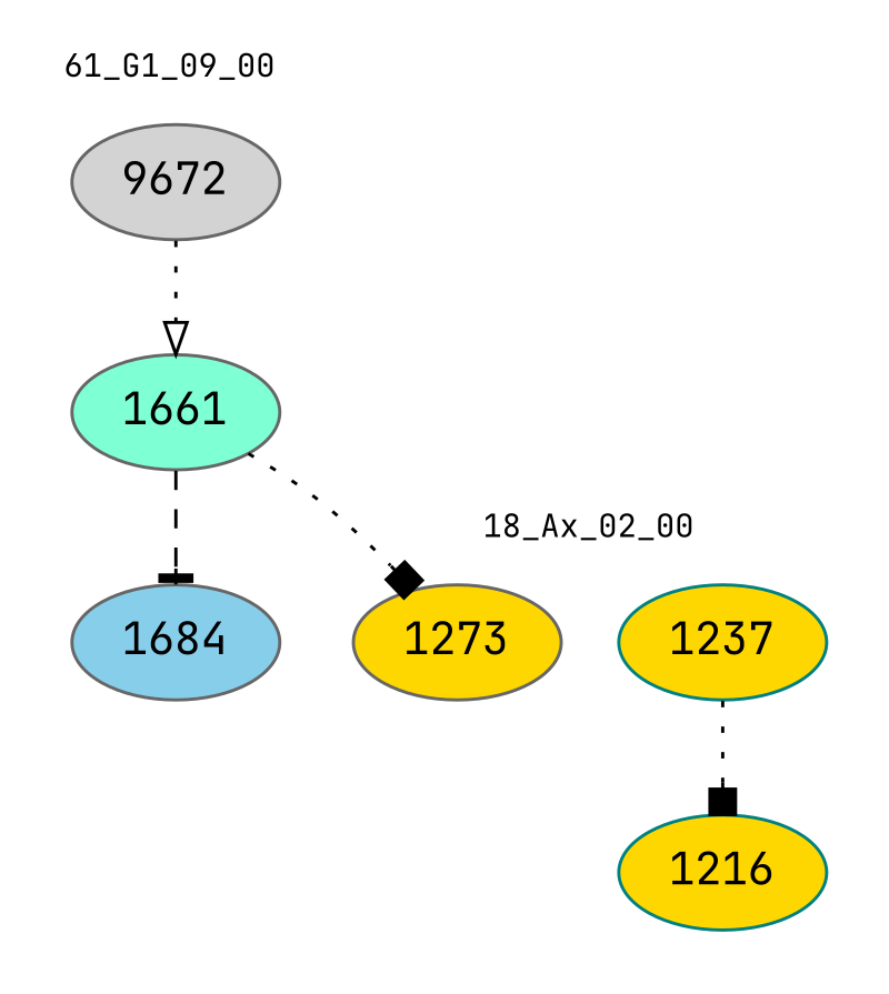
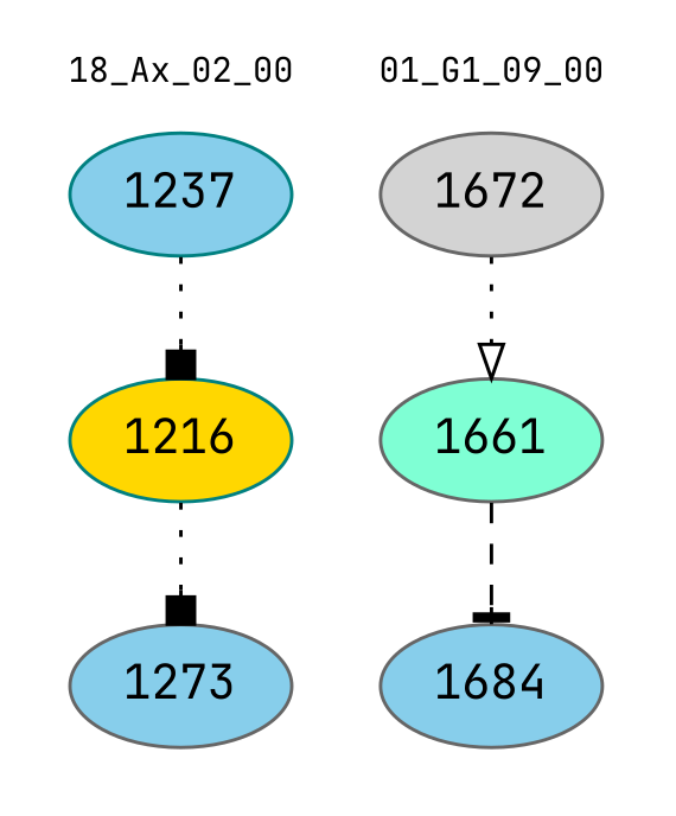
  digraph {
    fontname="JetBrains Mono"
    node [color=gray40 fillcolor=gold fontname="JetBrains Mono" style=filled]
    edge [arrowhead=box color=black fontname="JetBrains Mono" style=dotted]
-   n1 [color=teal label=1237]
+   n1 [color=teal fillcolor=skyblue label=1237]
    n2 [color=teal label=1216]
-   n3 [label=1273]
-   n4 [fillcolor=lightgrey label=9672]
+   n3 [fillcolor=skyblue label=1273]
+   n4 [fillcolor=lightgrey label=1672]
    n5 [fillcolor=aquamarine label=1661]
    n6 [fillcolor=skyblue label=1684]
    subgraph cluster_1 {
      color=white
      fontsize=10
      label="18_Ax_02_00"
      n1
      n2
      n3
    }
    subgraph cluster_2 {
      color=white
      fontsize=10
-     label="61_G1_09_00"
+     label="01_G1_09_00"
      n4
      n5
      n6
    }
    n1 -> n2
-   n5 -> n3
+   n2 -> n3
    n4 -> n5 [arrowhead=onormal]
    n5 -> n6 [arrowhead=tee style=dashed]
  }
